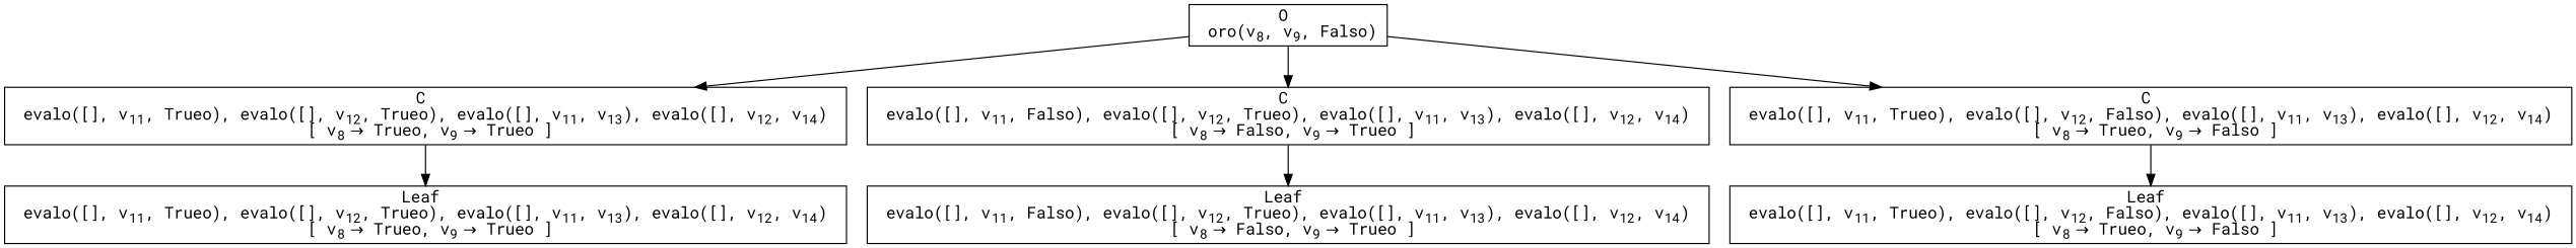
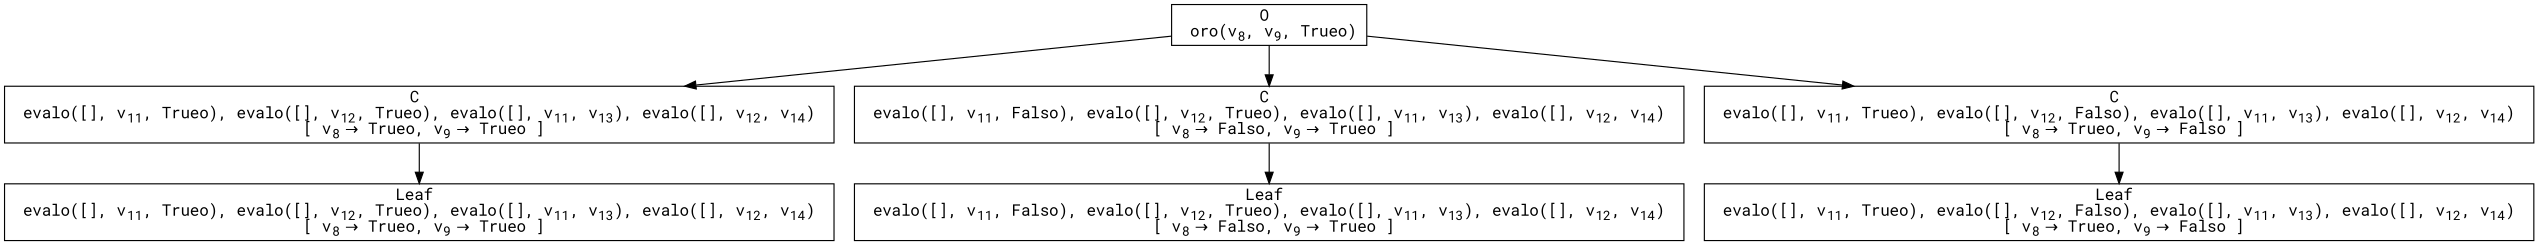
  digraph {
    rankdir=TB
    fontname="Roboto Mono"
    node [fillcolor=white shape=box style=filled fontname="Roboto Mono"]
    edge [fontname="Roboto Mono"]
-   n1 [label=<O <BR/> oro(v<SUB>8</SUB>, v<SUB>9</SUB>, Falso)>]
+   n1 [label=<O <BR/> oro(v<SUB>8</SUB>, v<SUB>9</SUB>, Trueo)>]
    n2 [label=<C <BR/> evalo([], v<SUB>11</SUB>, Trueo), evalo([], v<SUB>12</SUB>, Trueo), evalo([], v<SUB>11</SUB>, v<SUB>13</SUB>), evalo([], v<SUB>12</SUB>, v<SUB>14</SUB>) <BR/>  [ v<SUB>8</SUB> &rarr; Trueo, v<SUB>9</SUB> &rarr; Trueo ] >]
    n3 [label=<C <BR/> evalo([], v<SUB>11</SUB>, Falso), evalo([], v<SUB>12</SUB>, Trueo), evalo([], v<SUB>11</SUB>, v<SUB>13</SUB>), evalo([], v<SUB>12</SUB>, v<SUB>14</SUB>) <BR/>  [ v<SUB>8</SUB> &rarr; Falso, v<SUB>9</SUB> &rarr; Trueo ] >]
    n4 [label=<C <BR/> evalo([], v<SUB>11</SUB>, Trueo), evalo([], v<SUB>12</SUB>, Falso), evalo([], v<SUB>11</SUB>, v<SUB>13</SUB>), evalo([], v<SUB>12</SUB>, v<SUB>14</SUB>) <BR/>  [ v<SUB>8</SUB> &rarr; Trueo, v<SUB>9</SUB> &rarr; Falso ] >]
    n5 [label=<Leaf <BR/> evalo([], v<SUB>11</SUB>, Trueo), evalo([], v<SUB>12</SUB>, Trueo), evalo([], v<SUB>11</SUB>, v<SUB>13</SUB>), evalo([], v<SUB>12</SUB>, v<SUB>14</SUB>) <BR/>  [ v<SUB>8</SUB> &rarr; Trueo, v<SUB>9</SUB> &rarr; Trueo ] >]
    n6 [label=<Leaf <BR/> evalo([], v<SUB>11</SUB>, Falso), evalo([], v<SUB>12</SUB>, Trueo), evalo([], v<SUB>11</SUB>, v<SUB>13</SUB>), evalo([], v<SUB>12</SUB>, v<SUB>14</SUB>) <BR/>  [ v<SUB>8</SUB> &rarr; Falso, v<SUB>9</SUB> &rarr; Trueo ] >]
    n7 [label=<Leaf <BR/> evalo([], v<SUB>11</SUB>, Trueo), evalo([], v<SUB>12</SUB>, Falso), evalo([], v<SUB>11</SUB>, v<SUB>13</SUB>), evalo([], v<SUB>12</SUB>, v<SUB>14</SUB>) <BR/>  [ v<SUB>8</SUB> &rarr; Trueo, v<SUB>9</SUB> &rarr; Falso ] >]
    n1 -> n2
    n1 -> n3
    n1 -> n4
    n2 -> n5
    n3 -> n6
    n4 -> n7
  }
